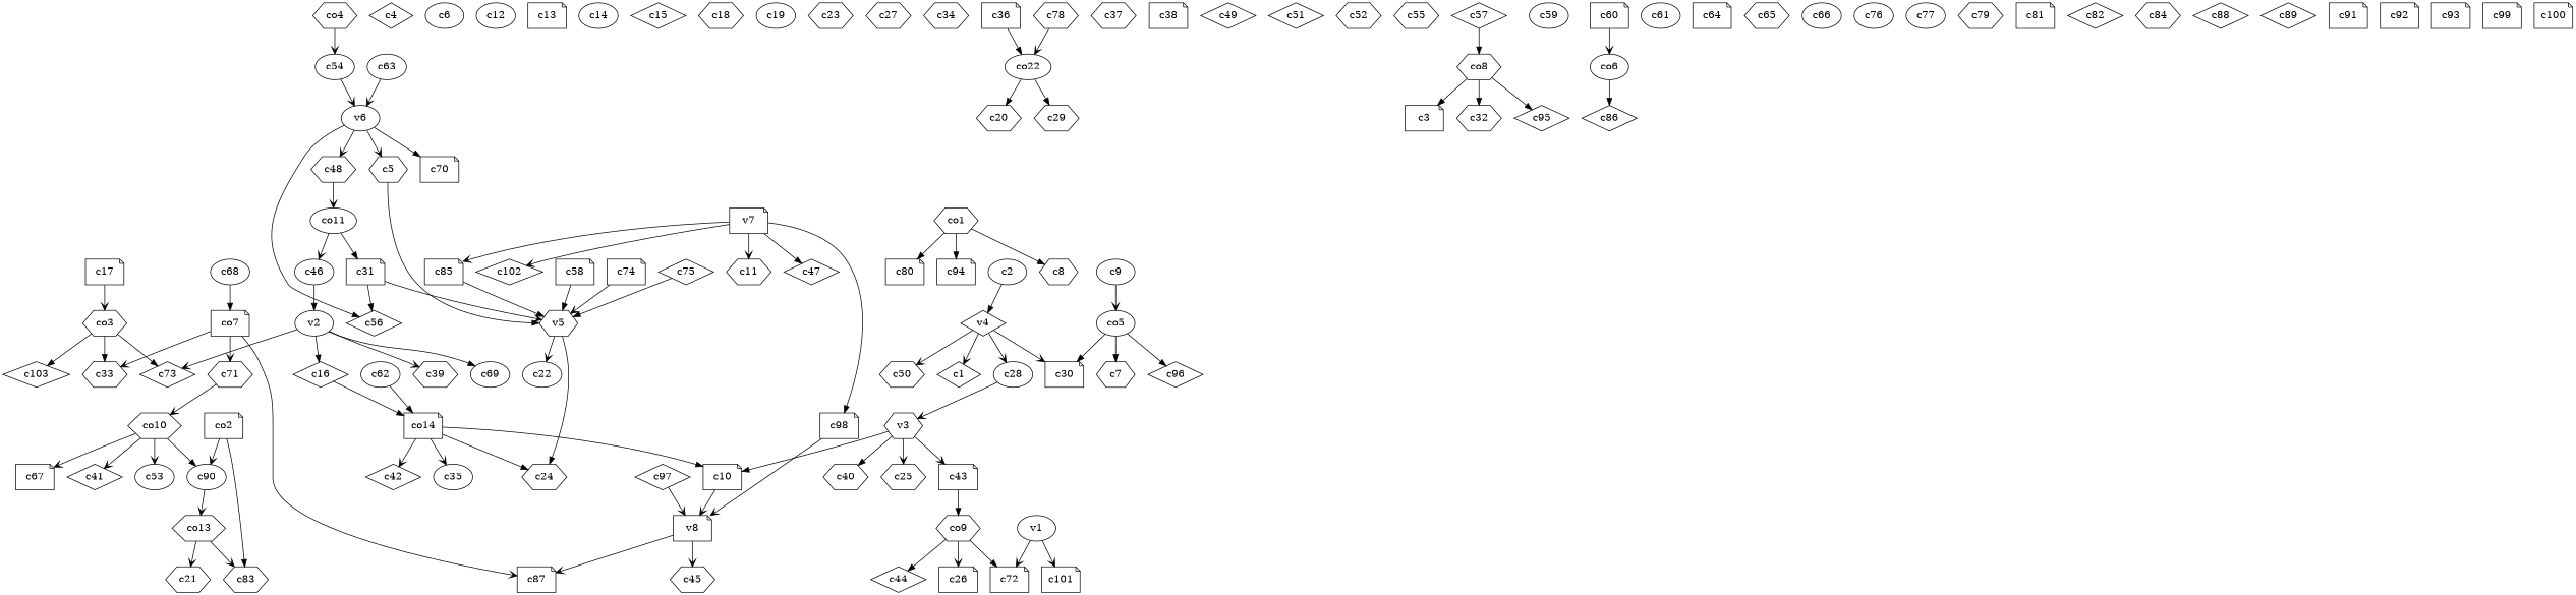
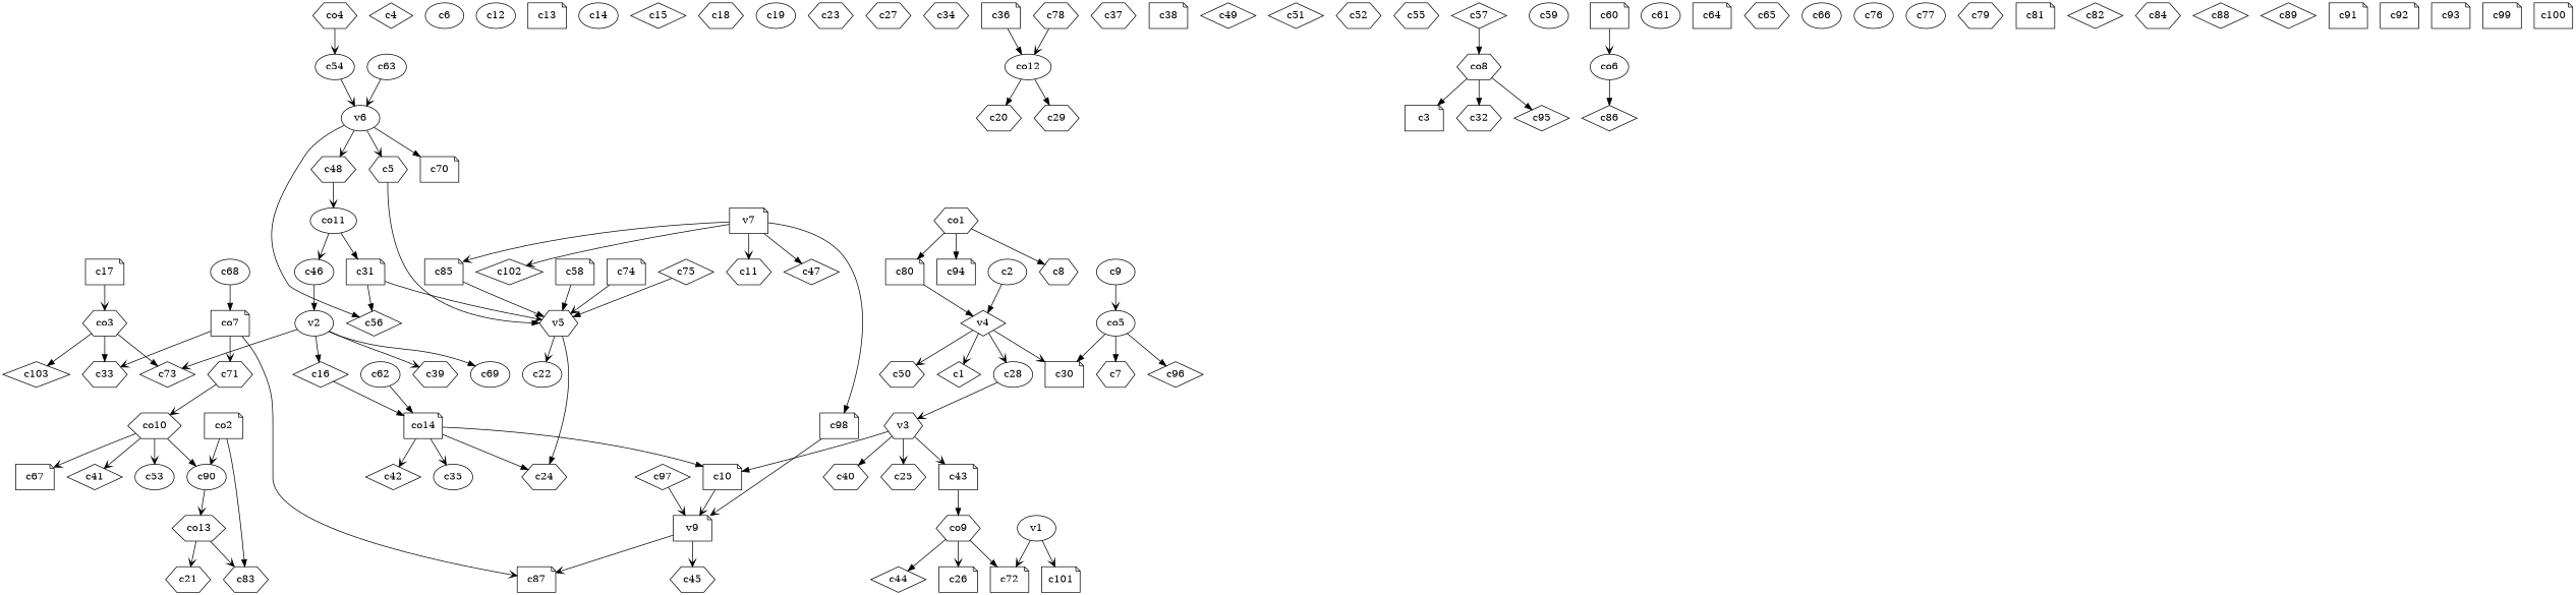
  strict digraph {
    node [shape=hexagon]
    edge [arrowhead=vee weight=1]
    c2 [shape=ellipse]
    v4 [shape=diamond]
    c28 [shape=ellipse]
    c1 [shape=diamond]
    c30 [shape=note]
    c50
    c4 [shape=diamond]
    c5
    v5
    c22 [shape=ellipse]
    c24
    c6 [shape=ellipse]
    c9 [shape=ellipse]
    co5 [shape=ellipse]
    c7
    c96 [shape=diamond]
    c10 [shape=note]
-   v8 [shape=note]
+   v8 [shape=note label=v9]
    c45
    c87 [shape=note]
    c12 [shape=ellipse]
    c13 [shape=note]
    c14 [shape=ellipse]
    c15 [shape=diamond]
    c16 [shape=diamond]
    co14 [shape=note]
    c35 [shape=ellipse]
    c42 [shape=diamond]
    c17 [shape=note]
    co3
    c73 [shape=diamond]
    c33
    c103 [shape=diamond]
    c18
    c19 [shape=ellipse]
    c23
    c27
    v3
    c43 [shape=note]
    c25
    c40
    c31 [shape=note]
    c56 [shape=diamond]
    v6 [shape=ellipse]
    c48
    c70 [shape=note]
    c34
    c36 [shape=note]
-   co12 [shape=ellipse label=co22]
+   co12 [shape=ellipse]
    c20
    c29
    c37
    c38 [shape=note]
    co9
    c72 [shape=note]
    c26 [shape=note]
    c44 [shape=diamond]
    c46 [shape=ellipse]
    v2 [shape=ellipse]
    c39
    c69 [shape=ellipse]
    co11 [shape=ellipse]
    c49 [shape=diamond]
    c51 [shape=diamond]
    c52
    c54 [shape=ellipse]
    c55
    c57 [shape=diamond]
    co8
    c3 [shape=note]
    c32
    c95 [shape=diamond]
    c58 [shape=note]
    c59 [shape=ellipse]
    c60 [shape=note]
    co6 [shape=ellipse]
    c86 [shape=diamond]
    c61 [shape=ellipse]
    c62 [shape=ellipse]
    c63 [shape=ellipse]
    c64 [shape=note]
    c65
    c66 [shape=ellipse]
    c68 [shape=ellipse]
    co7 [shape=note]
    co4
    c71
    co10
    c90 [shape=ellipse]
    c41 [shape=diamond]
    c53 [shape=ellipse]
    c67 [shape=note]
    c74 [shape=note]
    c75 [shape=diamond]
    c76 [shape=ellipse]
    c77 [shape=ellipse]
    c78
    c79
    c80 [shape=note]
    c81 [shape=note]
    c82 [shape=diamond]
    c84
    c85 [shape=note]
    c88 [shape=diamond]
    c89 [shape=diamond]
    co13
    c83
    c21
    c91 [shape=note]
    c92 [shape=note]
    c93 [shape=note]
    c97 [shape=diamond]
    c98 [shape=note]
    c99 [shape=note]
    c100 [shape=note]
    v1 [shape=ellipse]
    c101 [shape=note]
    v7 [shape=note]
    c11
    c47 [shape=diamond]
    c102 [shape=diamond]
    co1
    c8
    c94 [shape=note]
    co2 [shape=note]
    c2 -> v4 [arrowhead=normal]
    v4 -> c28
    v4 -> c1
    v4 -> c30
    v4 -> c50
    c28 -> v3
    c5 -> v5 [arrowhead=normal]
    v5 -> c22
    v5 -> c24 [arrowhead=normal]
    c9 -> co5
    co5 -> c30 [arrowhead=normal]
    co5 -> c7 [arrowhead=normal]
    co5 -> c96 [arrowhead=normal]
    c10 -> v8
    v8 -> c45
    v8 -> c87
    c16 -> co14 [arrowhead=normal]
    co14 -> c24 [arrowhead=normal]
    co14 -> c10 [arrowhead=normal]
    co14 -> c35
    co14 -> c42
    c17 -> co3
    co3 -> c73 [arrowhead=normal]
    co3 -> c33 [arrowhead=normal]
    co3 -> c103 [arrowhead=normal]
    v3 -> c10 [arrowhead=normal]
    v3 -> c43
    v3 -> c25
    v3 -> c40 [arrowhead=normal]
    c43 -> co9 [arrowhead=normal]
    c31 -> v5
    c31 -> c56 [arrowhead=normal]
    v6 -> c5
    v6 -> c56 [arrowhead=normal]
    v6 -> c48
    v6 -> c70 [arrowhead=normal]
    c48 -> co11
    c36 -> co12 [arrowhead=normal]
    co12 -> c20 [arrowhead=normal]
    co12 -> c29 [arrowhead=normal]
    co9 -> c72 [arrowhead=normal]
    co9 -> c26
    co9 -> c44 [arrowhead=normal]
    c46 -> v2 [arrowhead=normal]
    v2 -> c16 [arrowhead=normal]
    v2 -> c73
    v2 -> c39
    v2 -> c69 [arrowhead=normal]
    co11 -> c31 [arrowhead=normal]
    co11 -> c46
    c54 -> v6
    c57 -> co8 [arrowhead=normal]
    co8 -> c3 [arrowhead=normal]
    co8 -> c32 [arrowhead=normal]
    co8 -> c95 [arrowhead=normal]
    c58 -> v5 [arrowhead=normal]
    c60 -> co6
    co6 -> c86 [arrowhead=normal]
    c62 -> co14 [arrowhead=normal]
    c63 -> v6
    c68 -> co7 [arrowhead=normal]
    co7 -> c87
    co7 -> c33
    co7 -> c71
    co4 -> c54
    c71 -> co10
    co10 -> c90 [arrowhead=normal]
    co10 -> c41
    co10 -> c53
    co10 -> c67
    c90 -> co13
    c74 -> v5
    c75 -> v5 [arrowhead=normal]
    c78 -> co12
+   c80 -> v4 [arrowhead=normal]
    c85 -> v5 [arrowhead=normal]
    co13 -> c83
    co13 -> c21
    c97 -> v8
    c98 -> v8
    v1 -> c72
    v1 -> c101
    v7 -> c85
    v7 -> c98 [arrowhead=normal]
    v7 -> c11
    v7 -> c47 [arrowhead=normal]
    v7 -> c102
    co1 -> c80 [arrowhead=normal]
    co1 -> c8 [arrowhead=normal]
    co1 -> c94 [arrowhead=normal]
    co2 -> c90
    co2 -> c83 [arrowhead=normal]
  }
